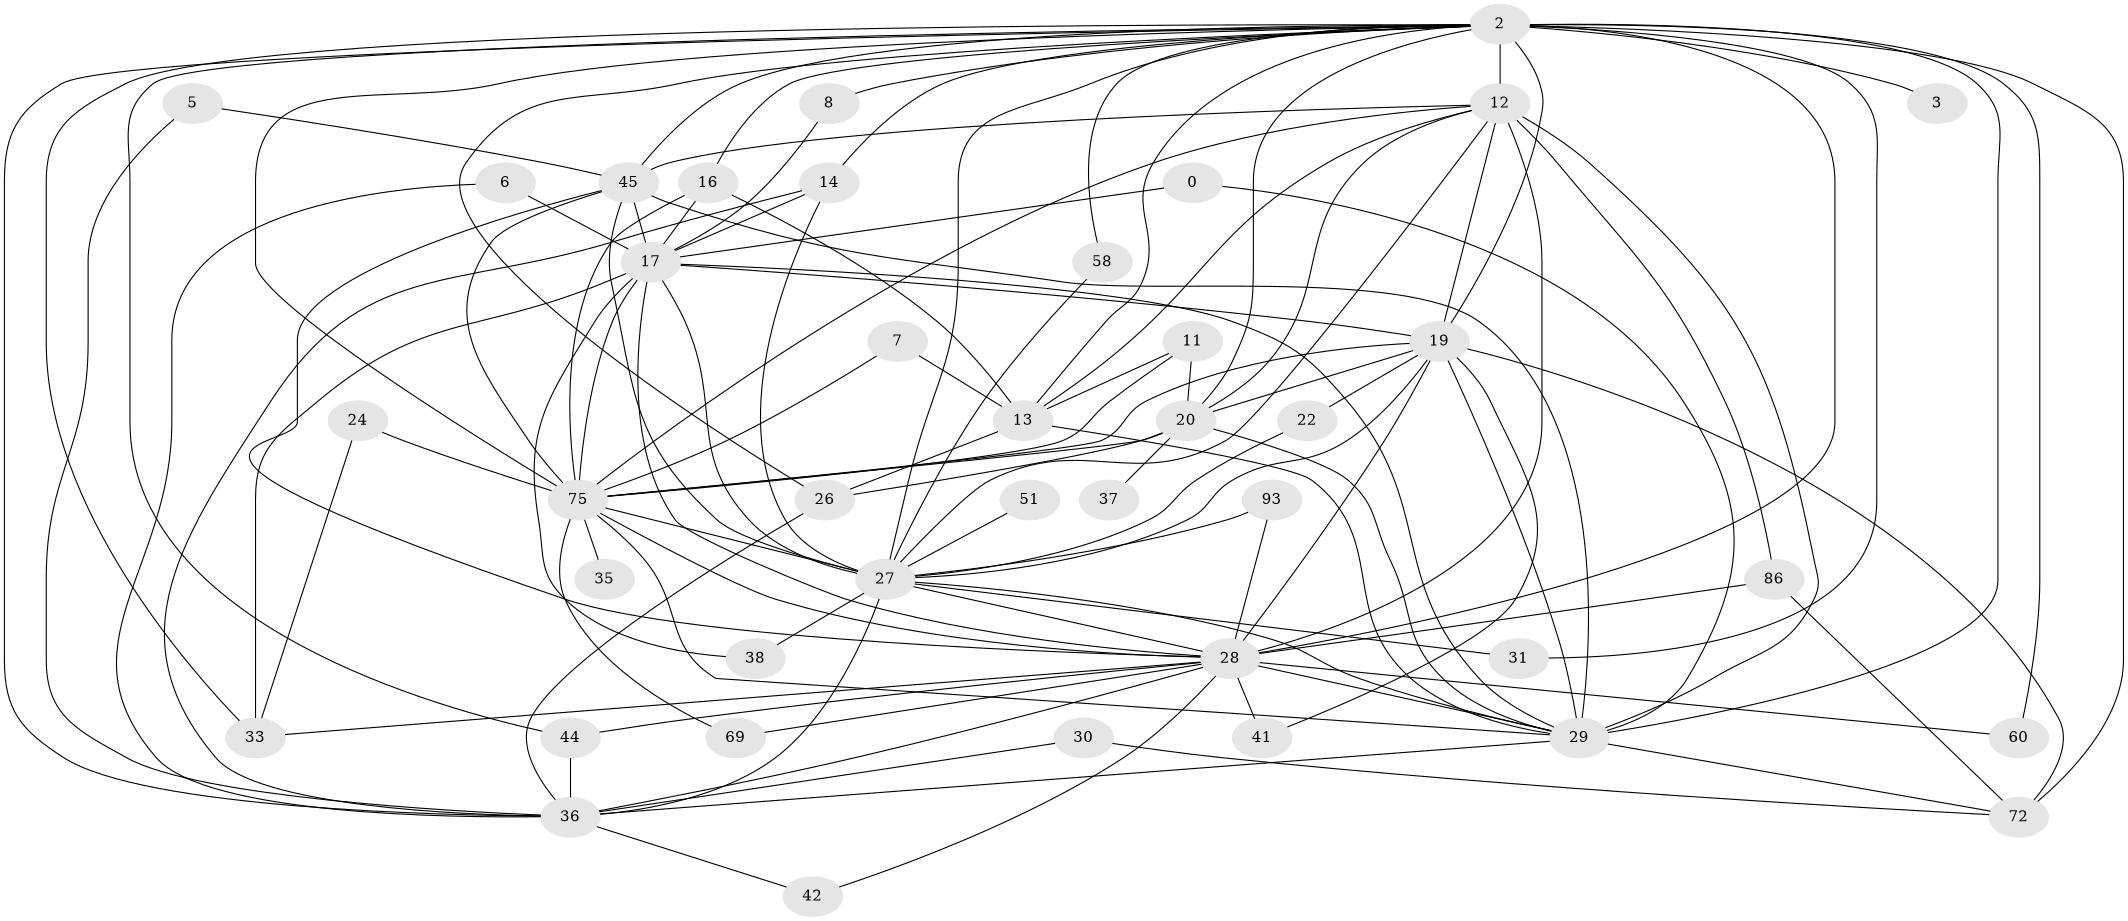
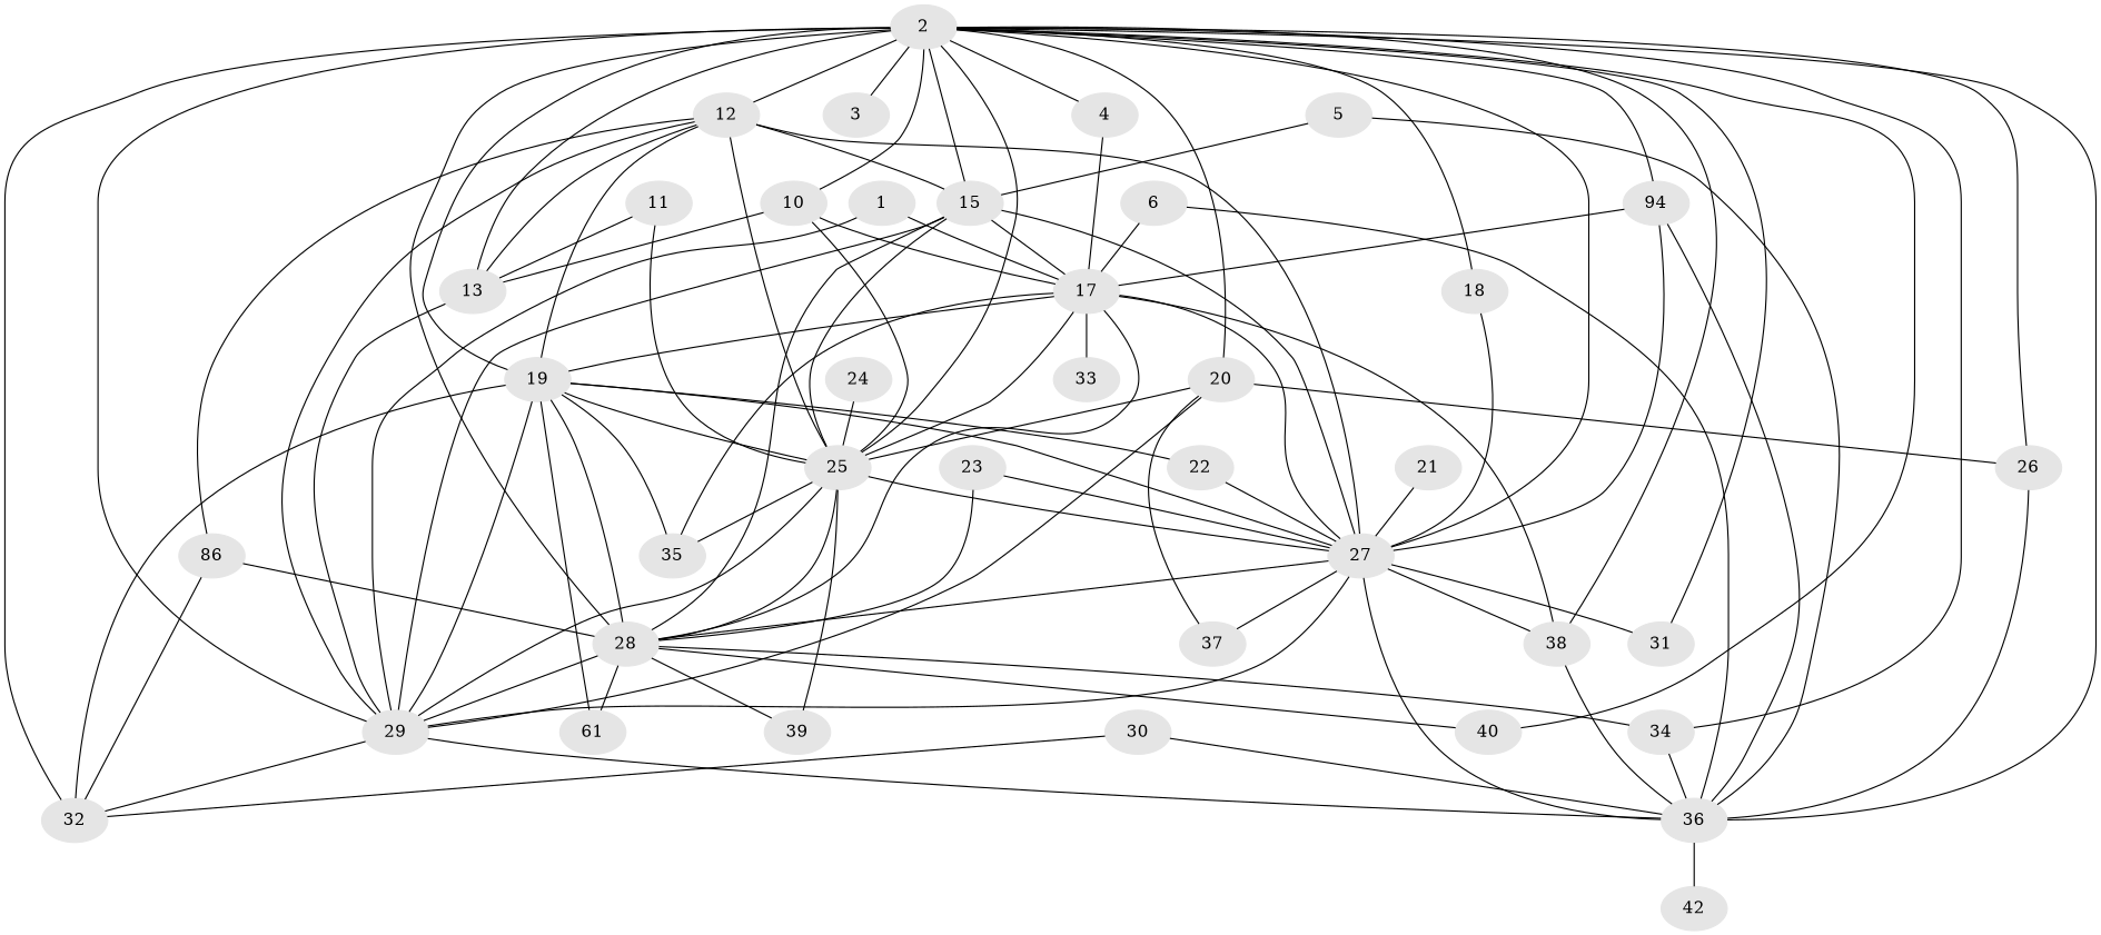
  graph {
    node [color=gray90 style=filled]
    edge [weight=1.0]
-   1 [label=0]
+   1
    17
    29
    19
-   25 [label=75]
+   25
    27
    28
    38
    33
-   32 [label=72]
+   32
    36
    2
    3
-   4 [label=8]
-   10 [label=16]
+   4
+   10
    12
    13
-   14
-   15 [label=45]
-   18 [label=58]
+   14 [label=94]
+   15
+   18
    20
    26
    31
-   34 [label=44]
-   40 [label=60]
+   34
+   40
    n26 [label=86]
    22
    35
-   41
+   41 [label=61]
    37
-   39 [label=69]
+   39
    42
    5
    6
-   7
    11
-   21 [label=51]
-   23 [label=93]
+   21
+   23
    24
    30
    1 -- 17
    1 -- 29
-   17 -- 29
+   17 -- 35
    17 -- 19
    17 -- 25
    17 -- 27 [weight=2.0]
    17 -- 28
    17 -- 38
    17 -- 33 [weight=3.0]
    29 -- 32
    29 -- 36
    19 -- 29
    19 -- 25
    19 -- 27
    19 -- 28
    19 -- 32
    19 -- 22
-   19 -- 20
+   19 -- 35
    19 -- 41
    25 -- 29
    25 -- 27
    25 -- 28
    25 -- 35
    25 -- 39
    27 -- 29
    27 -- 28
    27 -- 38
    27 -- 36
    27 -- 31
+   27 -- 37
    28 -- 29
-   28 -- 33 [weight=2.0]
-   28 -- 36
+   38 -- 36
    28 -- 34
    28 -- 40
    28 -- 41
    28 -- 39
-   28 -- 42
    36 -- 42
    2 -- 29 [weight=3.0]
    2 -- 19 [weight=5.0]
    2 -- 25 [weight=2.0]
    2 -- 27 [weight=4.0]
    2 -- 28 [weight=5.0]
-   2 -- 33
+   2 -- 38
    2 -- 32 [weight=2.0]
    2 -- 36
    2 -- 3 [weight=2.0]
    2 -- 4
    2 -- 10
    2 -- 12 [weight=2.0]
    2 -- 13
    2 -- 14
    2 -- 15 [weight=2.0]
    2 -- 18
    2 -- 20 [weight=2.0]
    2 -- 26
    2 -- 31 [weight=2.0]
    2 -- 34
    2 -- 40
    4 -- 17
    10 -- 17
    10 -- 25
    10 -- 13
    12 -- 29
    12 -- 19
    12 -- 25
    12 -- 27
-   12 -- 28 [weight=2.0]
    12 -- 13
    12 -- 15
-   12 -- 20
    12 -- n26
    13 -- 29
-   13 -- 26
    14 -- 17
    14 -- 27
    14 -- 36
    15 -- 17 [weight=2.0]
    15 -- 29
    15 -- 25
    15 -- 27
    15 -- 28
    18 -- 27
    20 -- 29
    20 -- 25 [weight=2.0]
    20 -- 26
    20 -- 37
    26 -- 36
    34 -- 36
    n26 -- 28
    n26 -- 32
    22 -- 27
    5 -- 36
    5 -- 15
    6 -- 17
    6 -- 36
-   7 -- 25
-   7 -- 13
    11 -- 25
    11 -- 13
-   11 -- 20
    21 -- 27
    23 -- 27
    23 -- 28
    24 -- 25
-   24 -- 33
    30 -- 32
    30 -- 36
  }
